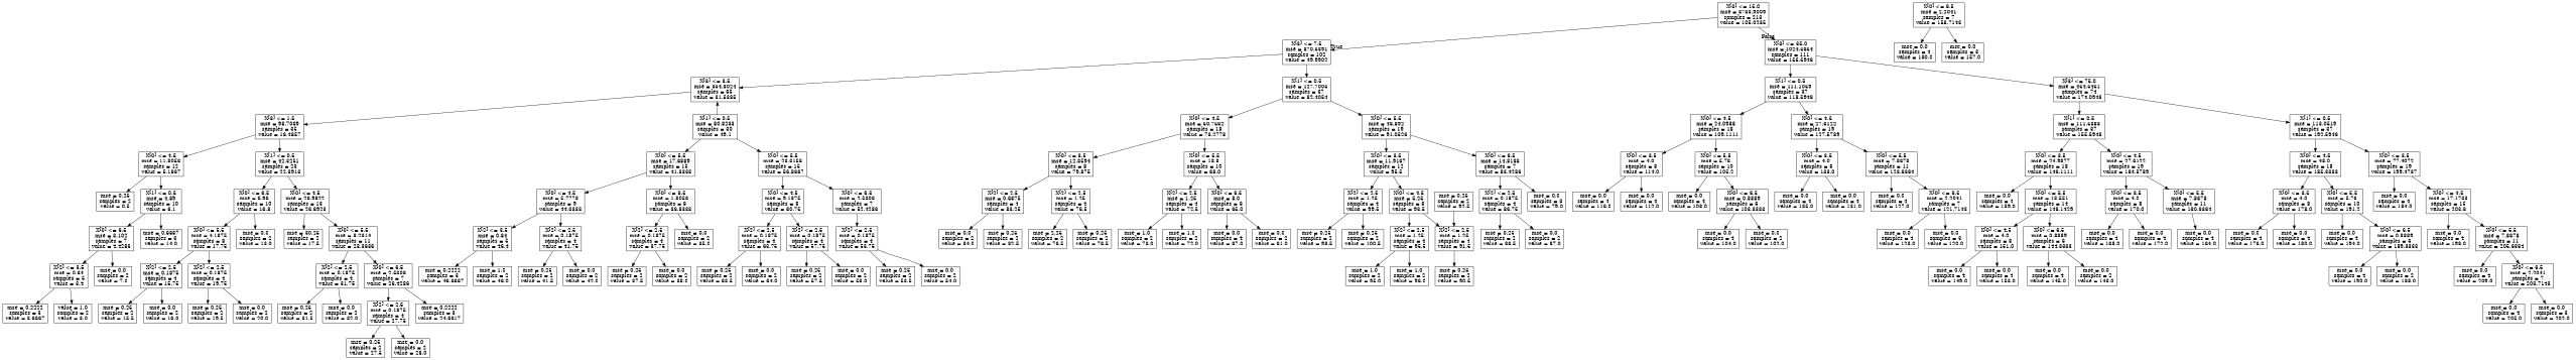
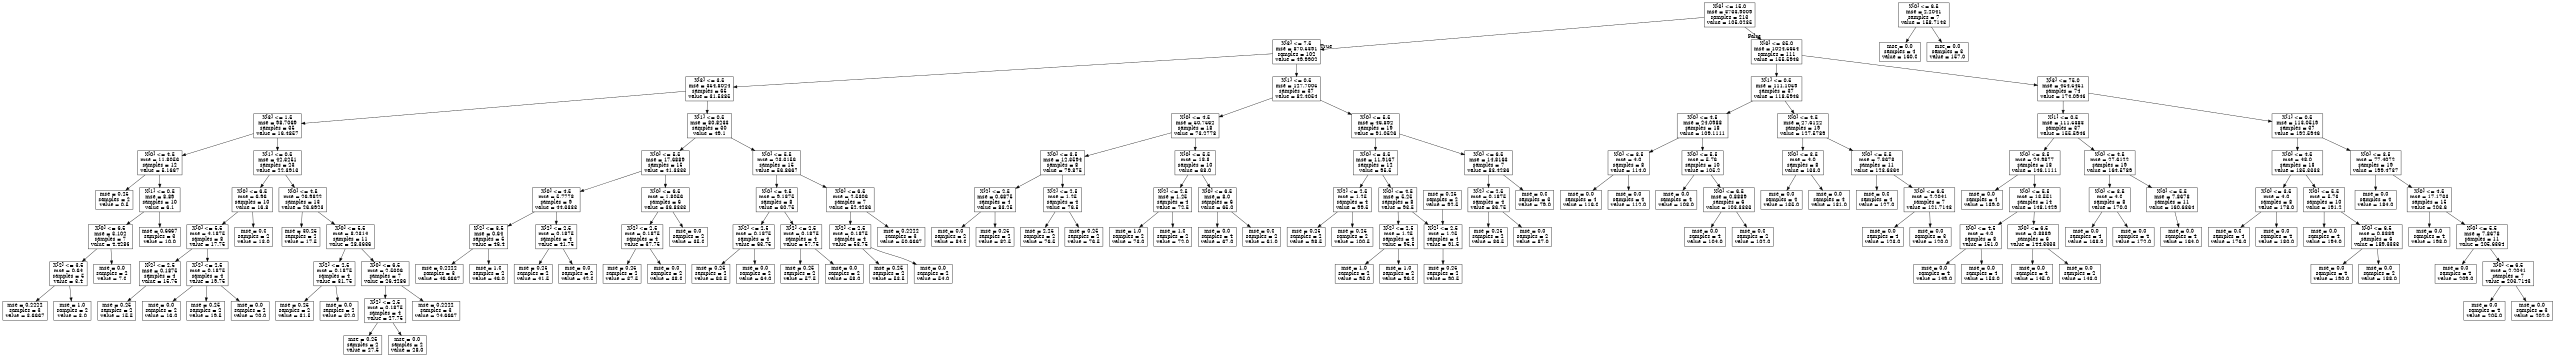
  digraph {
    node [shape=box]
    n1 [label="X[3] <= 15.0\nmse = 3733.9009\nsamples = 213\nvalue = 105.0235"]
    n2 [label="X[3] <= 7.5\nmse = 870.5391\nsamples = 102\nvalue = 49.9902"]
    n3 [label="X[3] <= 35.0\nmse = 1024.5654\nsamples = 111\nvalue = 155.5946"]
    n4 [label="X[3] <= 3.5\nmse = 354.8024\nsamples = 65\nvalue = 31.5385"]
    n5 [label="X[1] <= 0.5\nmse = 127.7005\nsamples = 37\nvalue = 82.4054"]
    n6 [label="X[1] <= 0.5\nmse = 111.1059\nsamples = 37\nvalue = 118.5946"]
    n7 [label="X[3] <= 75.0\nmse = 454.5451\nsamples = 74\nvalue = 174.0946"]
    n8 [label="X[3] <= 1.5\nmse = 98.7069\nsamples = 35\nvalue = 16.4857"]
    n9 [label="X[1] <= 0.5\nmse = 80.8233\nsamples = 30\nvalue = 49.1"]
    n10 [label="X[0] <= 4.5\nmse = 50.7562\nsamples = 18\nvalue = 73.2778"]
    n11 [label="X[0] <= 5.5\nmse = 46.892\nsamples = 19\nvalue = 91.0526"]
    n12 [label="X[0] <= 4.5\nmse = 11.8056\nsamples = 12\nvalue = 5.1667"]
    n13 [label="X[1] <= 0.5\nmse = 42.3251\nsamples = 23\nvalue = 22.3913"]
    n14 [label="X[0] <= 5.5\nmse = 17.6889\nsamples = 15\nvalue = 41.3333"]
    n15 [label="X[0] <= 5.5\nmse = 23.3156\nsamples = 15\nvalue = 56.8667"]
    n16 [label="mse = 0.25\nsamples = 2\nvalue = 0.5"]
-   n17 [label="X[1] <= 0.5\nmse = 4.89\nsamples = 10\nvalue = 6.1"]
+   n17 [label="X[1] <= 0.5\nmse = 8.89\nsamples = 10\nvalue = 6.1"]
    n18 [label="X[0] <= 6.5\nmse = 6.96\nsamples = 10\nvalue = 16.8"]
    n19 [label="X[0] <= 4.5\nmse = 26.9822\nsamples = 13\nvalue = 26.6923"]
    n20 [label="X[0] <= 6.5\nmse = 3.102\nsamples = 7\nvalue = 4.4286"]
-   n21 [label="mse = 0.6667\nsamples = 3\nvalue = 14.0"]
+   n21 [label="mse = 0.6667\nsamples = 3\nvalue = 10.0"]
    n22 [label="X[2] <= 3.5\nmse = 0.64\nsamples = 5\nvalue = 3.4"]
    n23 [label="mse = 0.0\nsamples = 2\nvalue = 7.0"]
    n24 [label="mse = 0.2222\nsamples = 3\nvalue = 3.6667"]
-   n25 [label="value = 1.0\nsamples = 2\nvalue = 3.0"]
+   n25 [label="mse = 1.0\nsamples = 2\nvalue = 3.0"]
    n26 [label="X[0] <= 5.5\nmse = 4.1875\nsamples = 8\nvalue = 17.75"]
    n27 [label="mse = 0.0\nsamples = 2\nvalue = 13.0"]
    n28 [label="mse = 30.25\nsamples = 2\nvalue = 17.5"]
    n29 [label="X[0] <= 5.5\nmse = 8.2314\nsamples = 11\nvalue = 28.3636"]
    n30 [label="X[2] <= 2.5\nmse = 0.1875\nsamples = 4\nvalue = 15.75"]
    n31 [label="X[2] <= 2.5\nmse = 0.1875\nsamples = 4\nvalue = 19.75"]
    n32 [label="mse = 0.25\nsamples = 2\nvalue = 15.5"]
    n33 [label="mse = 0.0\nsamples = 2\nvalue = 16.0"]
    n34 [label="mse = 0.25\nsamples = 2\nvalue = 19.5"]
    n35 [label="mse = 0.0\nsamples = 2\nvalue = 20.0"]
    n36 [label="X[2] <= 2.5\nmse = 0.1875\nsamples = 4\nvalue = 31.75"]
    n37 [label="X[0] <= 6.5\nmse = 2.5306\nsamples = 7\nvalue = 26.4286"]
    n38 [label="mse = 0.25\nsamples = 2\nvalue = 31.5"]
    n39 [label="mse = 0.0\nsamples = 2\nvalue = 32.0"]
    n40 [label="X[2] <= 2.5\nmse = 0.1875\nsamples = 4\nvalue = 27.75"]
-   n41 [label="mse = 0.2222\nsamples = 3\nvalue = 24.6617"]
+   n41 [label="mse = 0.2222\nsamples = 3\nvalue = 24.6667"]
    n42 [label="mse = 0.25\nsamples = 2\nvalue = 27.5"]
    n43 [label="mse = 0.0\nsamples = 2\nvalue = 28.0"]
    n44 [label="X[0] <= 4.5\nmse = 5.7778\nsamples = 9\nvalue = 44.3333"]
    n45 [label="X[0] <= 6.5\nmse = 1.8056\nsamples = 6\nvalue = 36.8333"]
    n46 [label="X[0] <= 4.5\nmse = 9.1875\nsamples = 8\nvalue = 60.75"]
    n47 [label="X[0] <= 6.5\nmse = 2.5306\nsamples = 7\nvalue = 52.4286"]
    n48 [label="X[2] <= 3.5\nmse = 0.64\nsamples = 5\nvalue = 46.4"]
    n49 [label="X[2] <= 2.5\nmse = 0.1875\nsamples = 4\nvalue = 41.75"]
    n50 [label="X[2] <= 2.5\nmse = 0.1875\nsamples = 4\nvalue = 37.75"]
    n51 [label="mse = 0.0\nsamples = 2\nvalue = 35.0"]
    n52 [label="mse = 0.2222\nsamples = 3\nvalue = 46.6667"]
    n53 [label="mse = 1.0\nsamples = 2\nvalue = 46.0"]
    n54 [label="mse = 0.25\nsamples = 2\nvalue = 41.5"]
    n55 [label="mse = 0.0\nsamples = 2\nvalue = 42.0"]
    n56 [label="mse = 0.25\nsamples = 2\nvalue = 37.5"]
    n57 [label="mse = 0.0\nsamples = 2\nvalue = 38.0"]
    n58 [label="X[2] <= 2.5\nmse = 0.1875\nsamples = 4\nvalue = 63.75"]
    n59 [label="X[2] <= 2.5\nmse = 0.1875\nsamples = 4\nvalue = 57.75"]
    n60 [label="X[2] <= 2.5\nmse = 0.1875\nsamples = 4\nvalue = 53.75"]
+   n61 [label="mse = 0.2222\nsamples = 3\nvalue = 50.6667"]
    n62 [label="mse = 0.25\nsamples = 2\nvalue = 63.5"]
    n63 [label="mse = 0.0\nsamples = 2\nvalue = 64.0"]
    n64 [label="mse = 0.25\nsamples = 2\nvalue = 57.5"]
    n65 [label="mse = 0.0\nsamples = 2\nvalue = 58.0"]
    n66 [label="mse = 0.25\nsamples = 2\nvalue = 53.5"]
    n67 [label="mse = 0.0\nsamples = 2\nvalue = 54.0"]
    n68 [label="X[0] <= 3.5\nmse = 12.3594\nsamples = 8\nvalue = 79.875"]
    n69 [label="X[0] <= 5.5\nmse = 18.8\nsamples = 10\nvalue = 68.0"]
    n70 [label="X[0] <= 3.5\nmse = 11.9167\nsamples = 12\nvalue = 95.5"]
    n71 [label="X[0] <= 6.5\nmse = 14.8163\nsamples = 7\nvalue = 83.4286"]
    n72 [label="X[2] <= 2.5\nmse = 0.6875\nsamples = 4\nvalue = 83.25"]
    n73 [label="X[2] <= 2.5\nmse = 1.25\nsamples = 4\nvalue = 76.5"]
    n74 [label="X[2] <= 2.5\nmse = 1.25\nsamples = 4\nvalue = 72.5"]
    n75 [label="X[0] <= 6.5\nmse = 8.0\nsamples = 6\nvalue = 65.0"]
    n76 [label="mse = 0.0\nsamples = 2\nvalue = 84.0"]
    n77 [label="mse = 0.25\nsamples = 2\nvalue = 82.5"]
    n78 [label="mse = 2.25\nsamples = 2\nvalue = 76.5"]
    n79 [label="mse = 0.25\nsamples = 2\nvalue = 76.5"]
    n80 [label="mse = 1.0\nsamples = 2\nvalue = 73.0"]
    n81 [label="mse = 1.0\nsamples = 2\nvalue = 72.0"]
    n82 [label="mse = 0.0\nsamples = 4\nvalue = 67.0"]
    n83 [label="mse = 0.0\nsamples = 2\nvalue = 61.0"]
    n84 [label="X[2] <= 2.5\nmse = 1.25\nsamples = 4\nvalue = 99.5"]
    n85 [label="X[0] <= 4.5\nmse = 5.25\nsamples = 8\nvalue = 93.5"]
    n86 [label="X[2] <= 2.5\nmse = 0.1875\nsamples = 4\nvalue = 86.75"]
    n87 [label="mse = 0.0\nsamples = 3\nvalue = 79.0"]
    n88 [label="mse = 0.25\nsamples = 2\nvalue = 98.5"]
    n89 [label="mse = 0.25\nsamples = 2\nvalue = 100.5"]
    n90 [label="X[2] <= 2.5\nmse = 1.25\nsamples = 4\nvalue = 95.5"]
    n91 [label="X[2] <= 2.5\nmse = 1.25\nsamples = 4\nvalue = 91.5"]
    n92 [label="mse = 1.0\nsamples = 2\nvalue = 95.0"]
    n93 [label="mse = 1.0\nsamples = 2\nvalue = 96.0"]
    n94 [label="mse = 0.25\nsamples = 2\nvalue = 90.5"]
    n95 [label="mse = 0.25\nsamples = 2\nvalue = 92.5"]
    n96 [label="mse = 0.25\nsamples = 2\nvalue = 86.5"]
    n97 [label="mse = 0.0\nsamples = 2\nvalue = 87.0"]
    n98 [label="X[0] <= 4.5\nmse = 24.0988\nsamples = 18\nvalue = 109.1111"]
    n99 [label="X[0] <= 4.5\nmse = 27.6122\nsamples = 19\nvalue = 127.5789"]
    n100 [label="X[1] <= 0.5\nmse = 111.5383\nsamples = 37\nvalue = 155.5946"]
    n101 [label="X[1] <= 0.5\nmse = 113.0519\nsamples = 37\nvalue = 192.5946"]
    n102 [label="X[0] <= 3.5\nmse = 4.0\nsamples = 8\nvalue = 114.0"]
    n103 [label="X[0] <= 5.5\nmse = 5.76\nsamples = 10\nvalue = 105.2"]
    n104 [label="X[0] <= 3.5\nmse = 4.0\nsamples = 8\nvalue = 133.0"]
    n105 [label="X[0] <= 5.5\nmse = 7.8678\nsamples = 11\nvalue = 123.6364"]
    n106 [label="mse = 0.0\nsamples = 4\nvalue = 116.0"]
    n107 [label="mse = 0.0\nsamples = 4\nvalue = 112.0"]
    n108 [label="mse = 0.0\nsamples = 4\nvalue = 108.0"]
    n109 [label="X[0] <= 6.5\nmse = 0.8889\nsamples = 6\nvalue = 103.3333"]
    n110 [label="mse = 0.0\nsamples = 4\nvalue = 104.0"]
    n111 [label="mse = 0.0\nsamples = 2\nvalue = 102.0"]
    n112 [label="mse = 0.0\nsamples = 4\nvalue = 135.0"]
    n113 [label="mse = 0.0\nsamples = 4\nvalue = 131.0"]
    n114 [label="mse = 0.0\nsamples = 4\nvalue = 127.0"]
    n115 [label="X[0] <= 6.5\nmse = 2.2041\nsamples = 7\nvalue = 121.7143"]
    n116 [label="mse = 0.0\nsamples = 4\nvalue = 123.0"]
    n117 [label="mse = 0.0\nsamples = 3\nvalue = 120.0"]
    n118 [label="X[0] <= 3.5\nmse = 24.9877\nsamples = 18\nvalue = 146.1111"]
    n119 [label="X[0] <= 4.5\nmse = 27.6122\nsamples = 19\nvalue = 164.5789"]
    n120 [label="X[0] <= 4.5\nmse = 48.0\nsamples = 18\nvalue = 185.3333"]
    n121 [label="X[0] <= 3.5\nmse = 77.4072\nsamples = 19\nvalue = 199.4737"]
    n122 [label="mse = 0.0\nsamples = 4\nvalue = 139.0"]
    n123 [label="X[0] <= 5.5\nmse = 13.551\nsamples = 14\nvalue = 148.1429"]
    n124 [label="X[0] <= 3.5\nmse = 4.0\nsamples = 8\nvalue = 170.0"]
    n125 [label="X[0] <= 5.5\nmse = 7.8678\nsamples = 11\nvalue = 160.6364"]
    n126 [label="X[0] <= 4.5\nmse = 4.0\nsamples = 8\nvalue = 151.0"]
    n127 [label="X[0] <= 6.5\nmse = 0.8889\nsamples = 6\nvalue = 144.3333"]
    n128 [label="mse = 0.0\nsamples = 4\nvalue = 149.0"]
    n129 [label="mse = 0.0\nsamples = 4\nvalue = 153.0"]
    n130 [label="mse = 0.0\nsamples = 4\nvalue = 145.0"]
    n131 [label="mse = 0.0\nsamples = 2\nvalue = 143.0"]
    n132 [label="mse = 0.0\nsamples = 4\nvalue = 168.0"]
    n133 [label="mse = 0.0\nsamples = 4\nvalue = 172.0"]
    n134 [label="mse = 0.0\nsamples = 4\nvalue = 164.0"]
    n135 [label="X[0] <= 6.5\nmse = 2.2041\nsamples = 7\nvalue = 158.7143"]
    n136 [label="mse = 0.0\nsamples = 4\nvalue = 160.0"]
    n137 [label="mse = 0.0\nsamples = 3\nvalue = 157.0"]
    n138 [label="X[0] <= 3.5\nmse = 4.0\nsamples = 8\nvalue = 178.0"]
    n139 [label="X[0] <= 5.5\nmse = 5.76\nsamples = 10\nvalue = 191.2"]
    n140 [label="mse = 0.0\nsamples = 4\nvalue = 184.0"]
    n141 [label="X[0] <= 4.5\nmse = 17.1733\nsamples = 15\nvalue = 203.6"]
    n142 [label="mse = 0.0\nsamples = 4\nvalue = 176.0"]
    n143 [label="mse = 0.0\nsamples = 4\nvalue = 180.0"]
    n144 [label="mse = 0.0\nsamples = 4\nvalue = 194.0"]
    n145 [label="X[0] <= 6.5\nmse = 0.8889\nsamples = 6\nvalue = 189.3333"]
    n146 [label="mse = 0.0\nsamples = 4\nvalue = 190.0"]
    n147 [label="mse = 0.0\nsamples = 2\nvalue = 188.0"]
    n148 [label="mse = 0.0\nsamples = 4\nvalue = 198.0"]
    n149 [label="X[0] <= 5.5\nmse = 7.8678\nsamples = 11\nvalue = 205.6364"]
    n150 [label="mse = 0.0\nsamples = 4\nvalue = 209.0"]
    n151 [label="X[0] <= 6.5\nmse = 2.2041\nsamples = 7\nvalue = 203.7143"]
    n152 [label="mse = 0.0\nsamples = 4\nvalue = 205.0"]
    n153 [label="mse = 0.0\nsamples = 3\nvalue = 202.0"]
    n1 -> n2 [headlabel=True labelangle=45 labeldistance=2.5]
    n1 -> n3 [headlabel=False labelangle=-45 labeldistance=2.5]
    n2 -> n4
    n2 -> n5
    n3 -> n6
    n3 -> n7
    n4 -> n8
-   n9 -> n4
+   n4 -> n9
    n5 -> n10
    n5 -> n11
    n6 -> n98
    n6 -> n99
    n7 -> n100
    n7 -> n101
    n8 -> n12
    n8 -> n13
    n9 -> n14
    n9 -> n15
    n10 -> n68
    n10 -> n69
    n11 -> n70
    n11 -> n71
    n12 -> n16
    n12 -> n17
    n13 -> n18
    n13 -> n19
    n14 -> n44
    n14 -> n45
    n15 -> n46
    n15 -> n47
    n17 -> n20
    n17 -> n21
    n18 -> n26
    n18 -> n27
    n19 -> n28
    n19 -> n29
    n20 -> n22
    n20 -> n23
    n22 -> n24
    n22 -> n25
    n26 -> n30
    n26 -> n31
    n29 -> n36
    n29 -> n37
    n30 -> n32
-   n30 -> n33
+   n31 -> n33
    n31 -> n34
    n31 -> n35
    n36 -> n38
    n36 -> n39
    n37 -> n40
    n37 -> n41
    n40 -> n42
    n40 -> n43
    n44 -> n48
    n44 -> n49
    n45 -> n50
    n45 -> n51
    n46 -> n58
    n46 -> n59
    n47 -> n60
+   n47 -> n61
    n48 -> n52
    n48 -> n53
    n49 -> n54
    n49 -> n55
    n50 -> n56
    n50 -> n57
    n58 -> n62
    n58 -> n63
    n59 -> n64
    n59 -> n65
    n60 -> n66
    n60 -> n67
    n68 -> n72
    n68 -> n73
    n69 -> n74
    n69 -> n75
    n70 -> n84
    n70 -> n85
    n71 -> n86
    n71 -> n87
    n72 -> n76
    n72 -> n77
    n73 -> n78
    n73 -> n79
    n74 -> n80
    n74 -> n81
    n75 -> n82
    n75 -> n83
    n84 -> n88
    n84 -> n89
    n85 -> n90
    n85 -> n91
    n86 -> n96
    n86 -> n97
    n90 -> n92
    n90 -> n93
    n91 -> n94
    n95 -> n91
    n98 -> n102
    n98 -> n103
    n99 -> n104
    n99 -> n105
    n100 -> n118
    n100 -> n119
    n101 -> n120
    n101 -> n121
    n102 -> n106
    n102 -> n107
    n103 -> n108
    n103 -> n109
    n104 -> n112
    n104 -> n113
    n105 -> n114
    n105 -> n115
    n109 -> n110
    n109 -> n111
    n115 -> n116
    n115 -> n117
    n118 -> n122
    n118 -> n123
    n119 -> n124
    n119 -> n125
    n120 -> n138
    n120 -> n139
    n121 -> n140
    n121 -> n141
    n123 -> n126
    n123 -> n127
    n124 -> n132
    n124 -> n133
    n125 -> n134
    n126 -> n128
    n126 -> n129
    n127 -> n130
    n127 -> n131
    n135 -> n136
    n135 -> n137
    n138 -> n142
    n138 -> n143
    n139 -> n144
    n139 -> n145
    n141 -> n148
    n141 -> n149
    n145 -> n146
    n145 -> n147
    n149 -> n150
    n149 -> n151
    n151 -> n152
    n151 -> n153
  }
